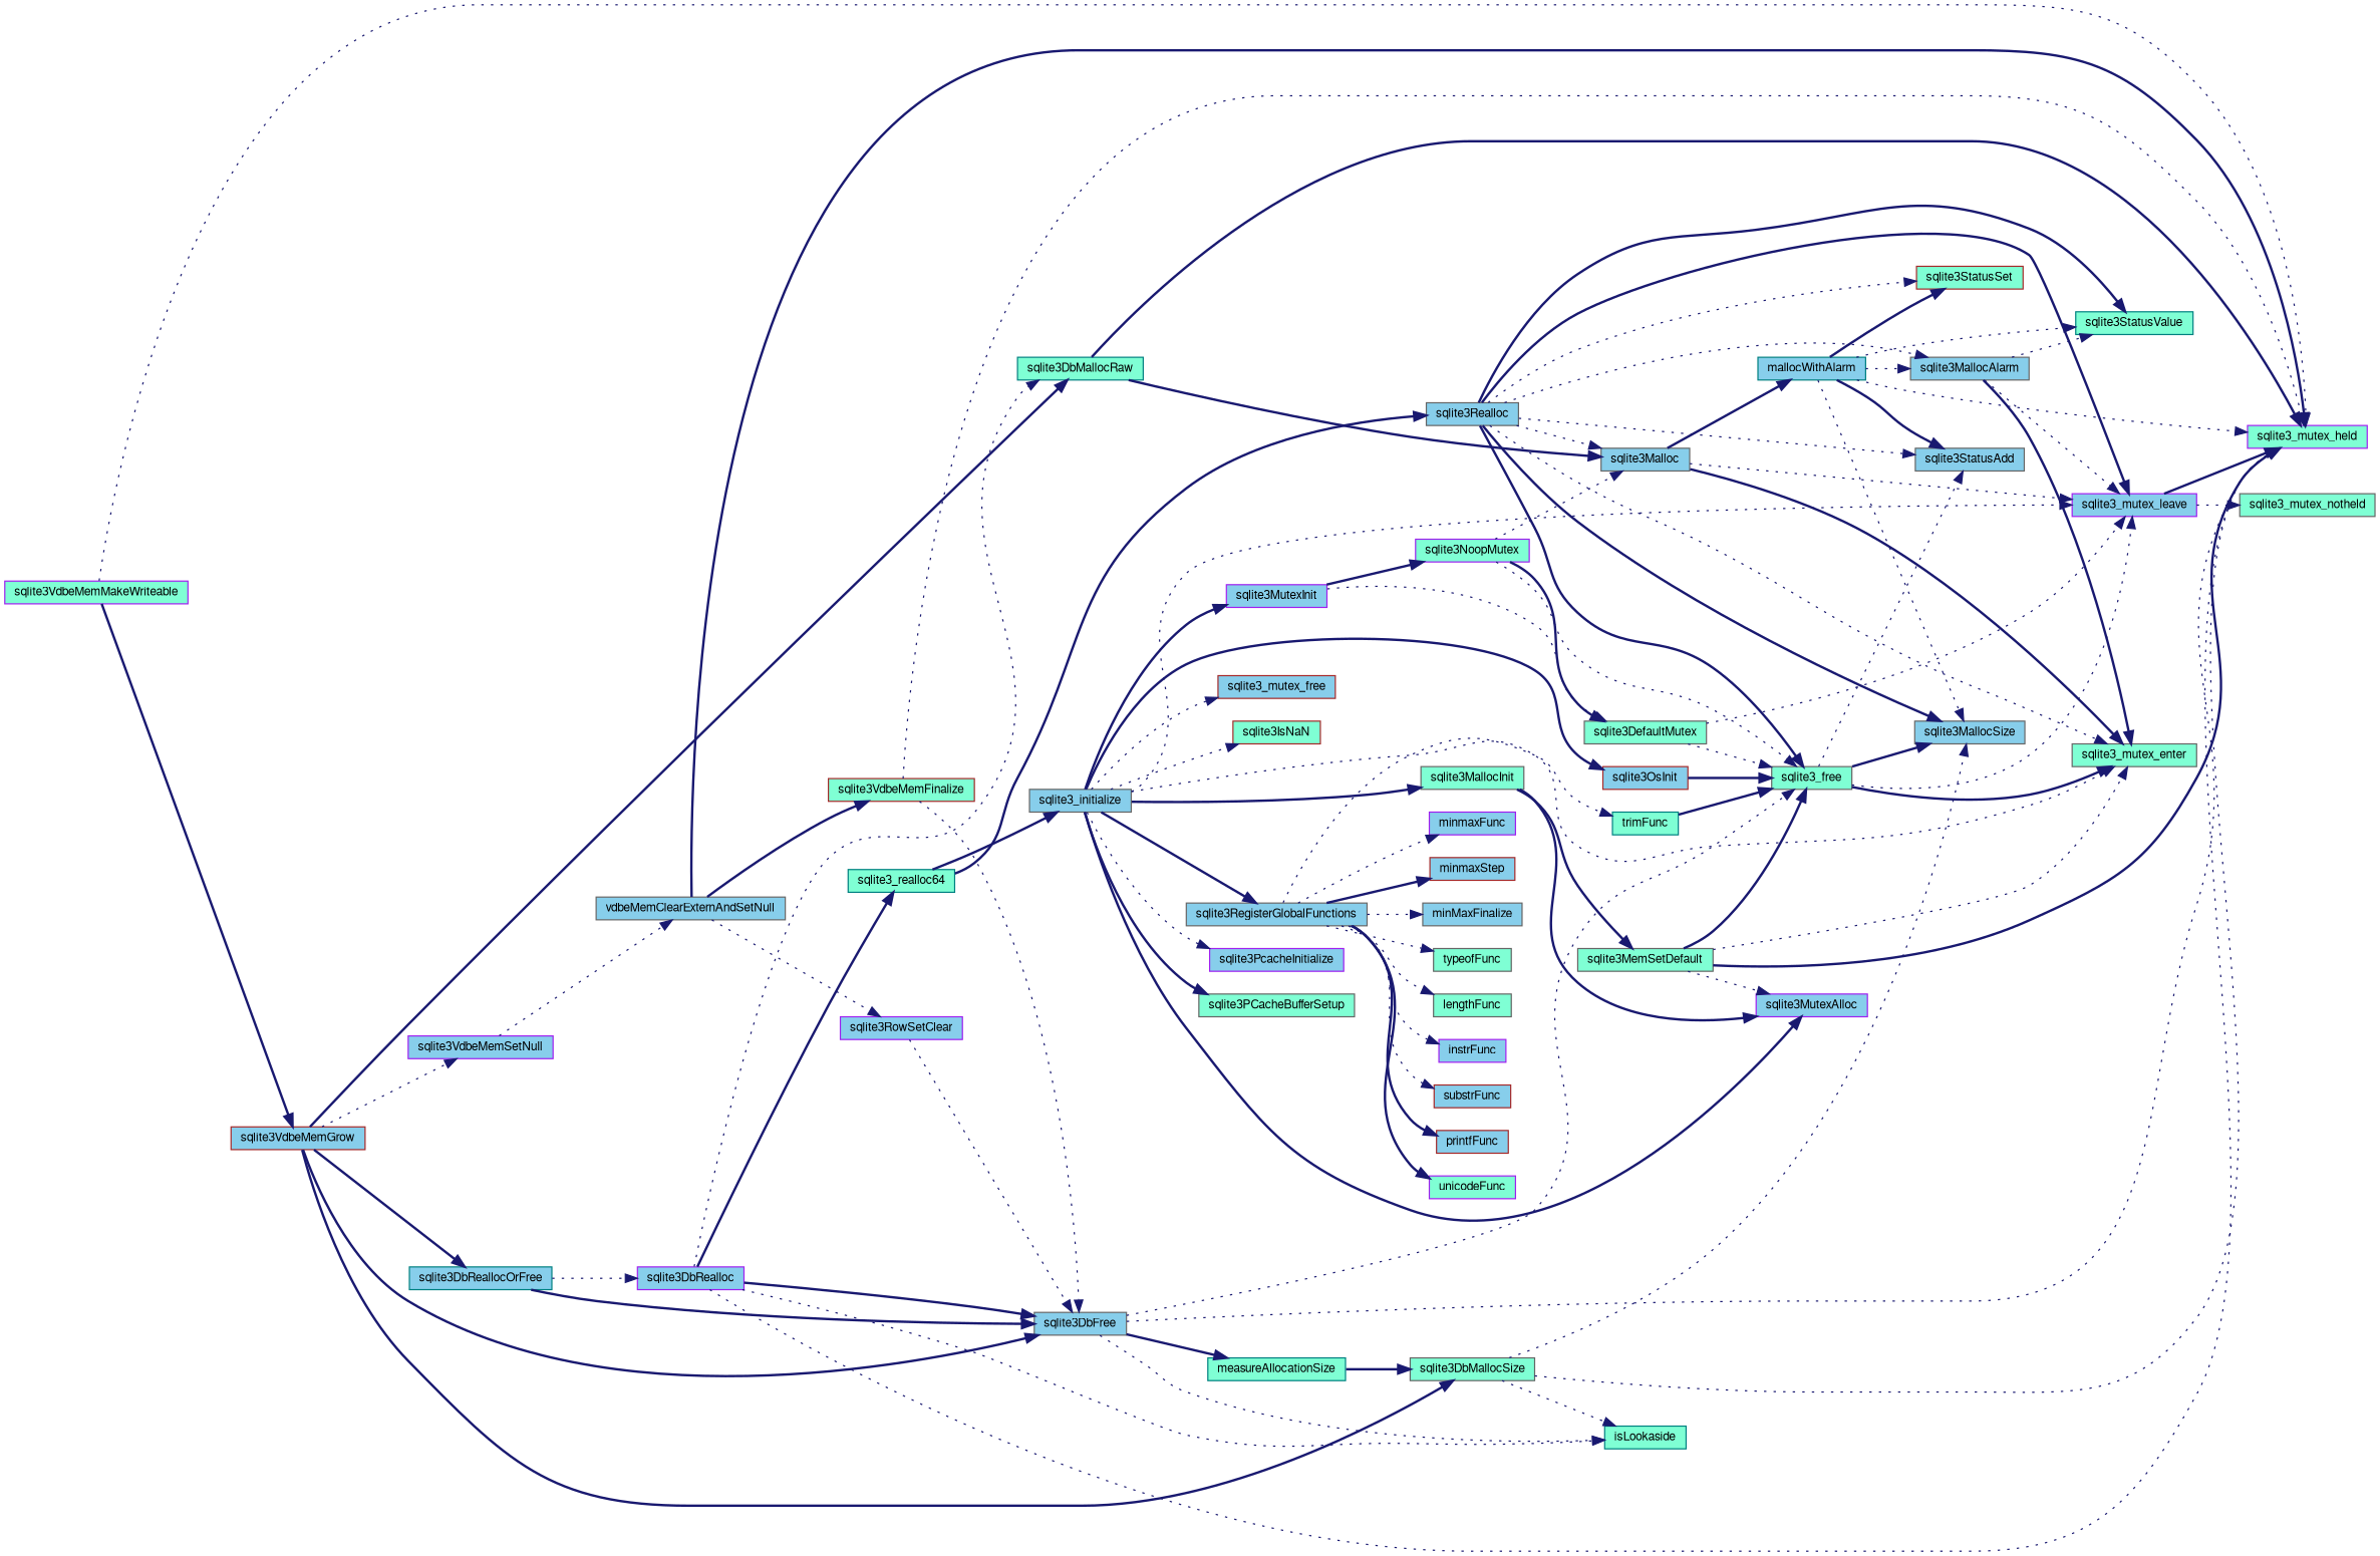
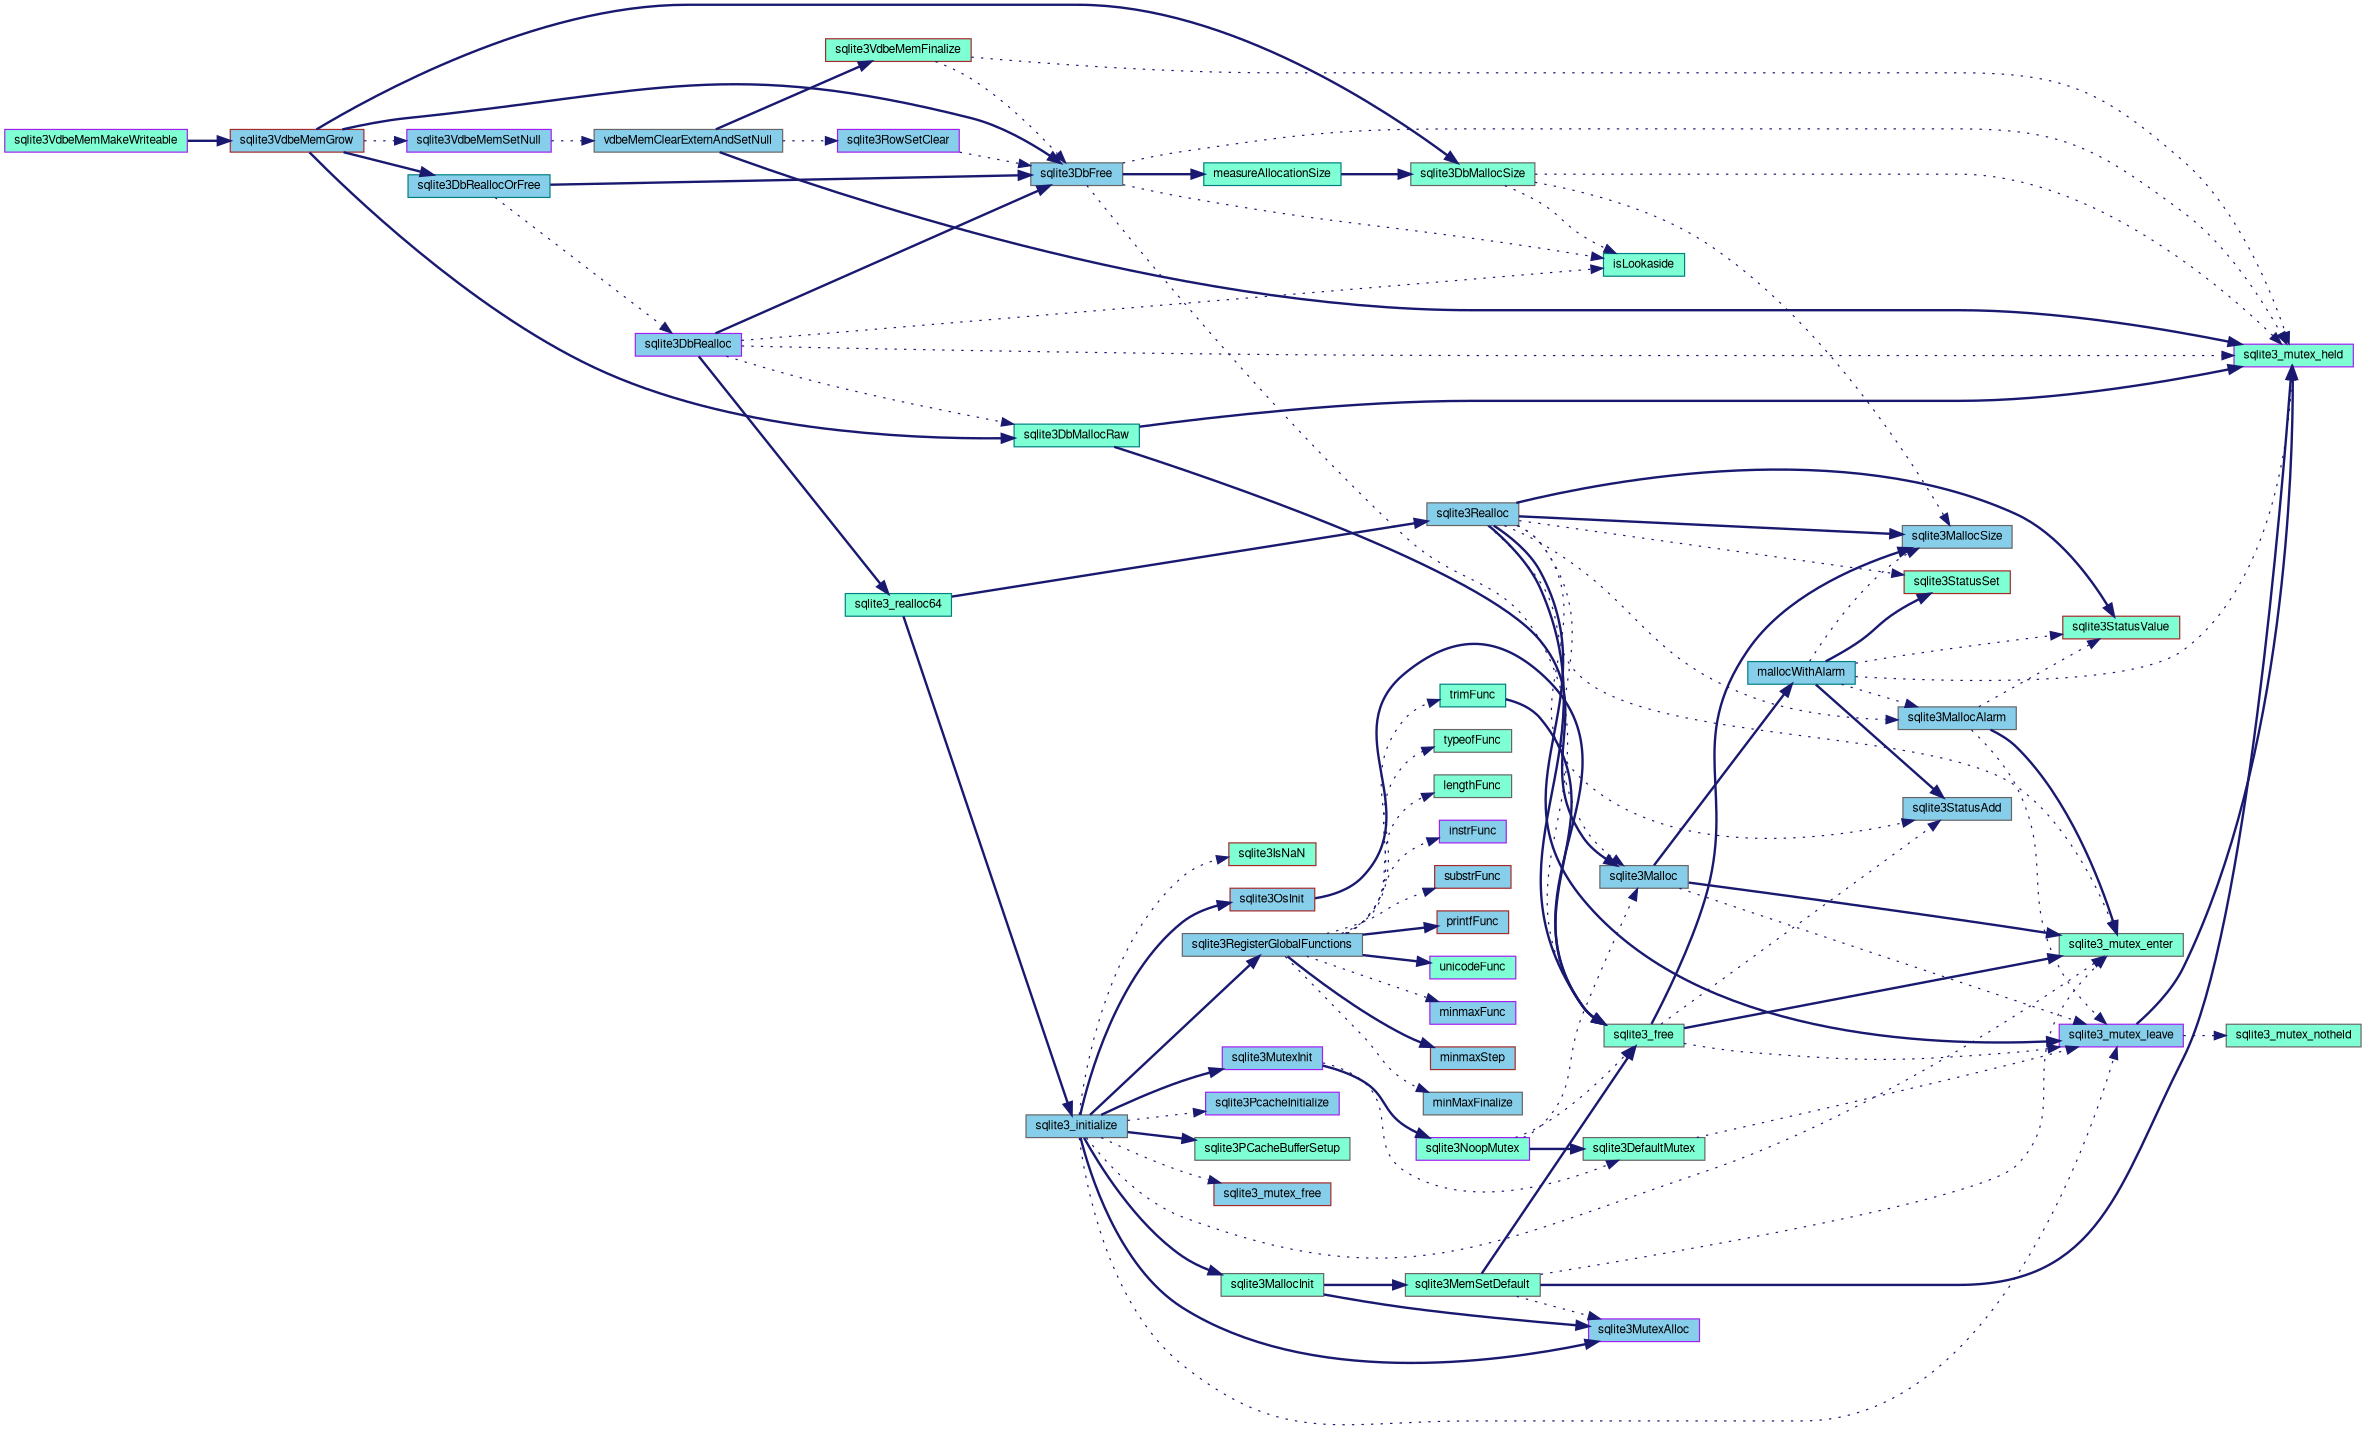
  digraph {
    rankdir=LR
    node [color=gray40 fillcolor=skyblue fontname=FreeSans fontsize=10 shape=record style=filled]
    edge [color=midnightblue fontname=FreeSans fontsize=10 labelfontname=FreeSans labelfontsize=10 style=dotted]
    n1 [color=purple fillcolor=aquamarine fontcolor=black height=0.2 label=sqlite3VdbeMemMakeWriteable width=0.4]
    n2 [color=purple fillcolor=aquamarine height=0.2 label=sqlite3_mutex_held width=0.4]
    n3 [color=brown height=0.2 label=sqlite3VdbeMemGrow width=0.4]
    n4 [fillcolor=aquamarine height=0.2 label=sqlite3DbMallocSize width=0.4]
    n5 [color=teal height=0.2 label=sqlite3DbReallocOrFree width=0.4]
    n6 [color=teal fillcolor=aquamarine height=0.2 label=sqlite3DbMallocRaw width=0.4]
    n7 [height=0.2 label=sqlite3DbFree width=0.4]
    n8 [color=purple height=0.2 label=sqlite3VdbeMemSetNull width=0.4]
    n9 [height=0.2 label=sqlite3MallocSize width=0.4]
    n10 [color=teal fillcolor=aquamarine height=0.2 label=isLookaside width=0.4]
    n11 [color=purple height=0.2 label=sqlite3DbRealloc width=0.4]
    n12 [height=0.2 label=sqlite3Malloc width=0.4]
    n13 [color=teal fillcolor=aquamarine height=0.2 label=measureAllocationSize width=0.4]
    n14 [fillcolor=aquamarine height=0.2 label=sqlite3_free width=0.4]
    n15 [height=0.2 label=vdbeMemClearExternAndSetNull width=0.4]
    n16 [color=teal fillcolor=aquamarine height=0.2 label=sqlite3_realloc64 width=0.4]
    n17 [height=0.2 label=sqlite3_initialize width=0.4]
    n18 [height=0.2 label=sqlite3Realloc width=0.4]
    n19 [fillcolor=aquamarine height=0.2 label=sqlite3_mutex_enter width=0.4]
    n20 [color=teal height=0.2 label=mallocWithAlarm width=0.4]
    n21 [color=purple height=0.2 label=sqlite3_mutex_leave width=0.4]
    n22 [color=brown fillcolor=aquamarine height=0.2 label=sqlite3StatusSet width=0.4]
-   n23 [color=teal fillcolor=aquamarine height=0.2 label=sqlite3StatusValue width=0.4]
+   n23 [color=brown fillcolor=aquamarine height=0.2 label=sqlite3StatusValue width=0.4]
    n24 [height=0.2 label=sqlite3MallocAlarm width=0.4]
    n25 [height=0.2 label=sqlite3StatusAdd width=0.4]
    n26 [fillcolor=aquamarine height=0.2 label=sqlite3_mutex_notheld width=0.4]
    n27 [color=purple height=0.2 label=sqlite3MutexInit width=0.4]
    n28 [color=purple height=0.2 label=sqlite3MutexAlloc width=0.4]
    n29 [fillcolor=aquamarine height=0.2 label=sqlite3MallocInit width=0.4]
    n30 [height=0.2 label=sqlite3RegisterGlobalFunctions width=0.4]
    n31 [color=purple height=0.2 label=sqlite3PcacheInitialize width=0.4]
    n32 [color=brown height=0.2 label=sqlite3OsInit width=0.4]
    n33 [fillcolor=aquamarine height=0.2 label=sqlite3PCacheBufferSetup width=0.4]
    n34 [color=brown height=0.2 label=sqlite3_mutex_free width=0.4]
    n35 [color=brown fillcolor=aquamarine height=0.2 label=sqlite3IsNaN width=0.4]
    n36 [fillcolor=aquamarine height=0.2 label=sqlite3DefaultMutex width=0.4]
    n37 [color=purple fillcolor=aquamarine height=0.2 label=sqlite3NoopMutex width=0.4]
    n38 [fillcolor=aquamarine height=0.2 label=sqlite3MemSetDefault width=0.4]
    n39 [color=teal fillcolor=aquamarine height=0.2 label=trimFunc width=0.4]
    n40 [color=purple height=0.2 label=minmaxFunc width=0.4]
    n41 [color=brown height=0.2 label=minmaxStep width=0.4]
    n42 [height=0.2 label=minMaxFinalize width=0.4]
    n43 [fillcolor=aquamarine height=0.2 label=typeofFunc width=0.4]
    n44 [fillcolor=aquamarine height=0.2 label=lengthFunc width=0.4]
    n45 [color=purple height=0.2 label=instrFunc width=0.4]
    n46 [color=brown height=0.2 label=substrFunc width=0.4]
    n47 [color=brown height=0.2 label=printfFunc width=0.4]
    n48 [color=purple fillcolor=aquamarine height=0.2 label=unicodeFunc width=0.4]
    n49 [color=brown fillcolor=aquamarine height=0.2 label=sqlite3VdbeMemFinalize width=0.4]
    n50 [color=purple height=0.2 label=sqlite3RowSetClear width=0.4]
-   n1 -> n2
    n1 -> n3 [style=bold]
    n3 -> n4 [style=bold]
    n3 -> n5 [style=bold]
    n3 -> n6 [style=bold]
    n3 -> n7 [style=bold]
    n3 -> n8
    n4 -> n2
    n4 -> n9
    n4 -> n10
    n5 -> n7 [style=bold]
    n5 -> n11
    n6 -> n2 [style=bold]
    n6 -> n12 [style=bold]
    n7 -> n2
    n7 -> n10
    n7 -> n13 [style=bold]
    n7 -> n14
    n8 -> n15
    n11 -> n2
    n11 -> n6
    n11 -> n7 [style=bold]
    n11 -> n10
    n11 -> n16 [style=bold]
    n12 -> n19 [style=bold]
    n12 -> n20 [style=bold]
    n12 -> n21
    n13 -> n4 [style=bold]
    n14 -> n9 [style=bold]
    n14 -> n19 [style=bold]
    n14 -> n21
    n14 -> n25
    n15 -> n2 [style=bold]
    n15 -> n49 [style=bold]
    n15 -> n50
    n16 -> n17 [style=bold]
    n16 -> n18 [style=bold]
    n17 -> n19
    n17 -> n21
    n17 -> n27 [style=bold]
    n17 -> n28 [style=bold]
    n17 -> n29 [style=bold]
    n17 -> n30 [style=bold]
    n17 -> n31
    n17 -> n32 [style=bold]
    n17 -> n33 [style=bold]
    n17 -> n34
    n17 -> n35
    n18 -> n9 [style=bold]
    n18 -> n12
    n18 -> n14 [style=bold]
    n18 -> n19
    n18 -> n21 [style=bold]
    n18 -> n22
    n18 -> n23 [style=bold]
    n18 -> n24
    n18 -> n25
    n20 -> n2
    n20 -> n9
    n20 -> n22 [style=bold]
    n20 -> n23
    n20 -> n24
    n20 -> n25 [style=bold]
    n21 -> n2 [style=bold]
    n21 -> n26
    n24 -> n19 [style=bold]
    n24 -> n21
    n24 -> n23
    n27 -> n36
    n27 -> n37 [style=bold]
    n29 -> n28 [style=bold]
    n29 -> n38 [style=bold]
    n30 -> n39
    n30 -> n40
    n30 -> n41 [style=bold]
    n30 -> n42
    n30 -> n43
    n30 -> n44
    n30 -> n45
    n30 -> n46
    n30 -> n47 [style=bold]
    n30 -> n48 [style=bold]
    n32 -> n14 [style=bold]
-   n36 -> n14
    n36 -> n21
    n37 -> n12
    n37 -> n14
    n37 -> n36 [style=bold]
    n38 -> n2 [style=bold]
    n38 -> n14 [style=bold]
    n38 -> n19
    n38 -> n28
    n39 -> n14 [style=bold]
    n49 -> n2
    n49 -> n7
    n50 -> n7
  }
